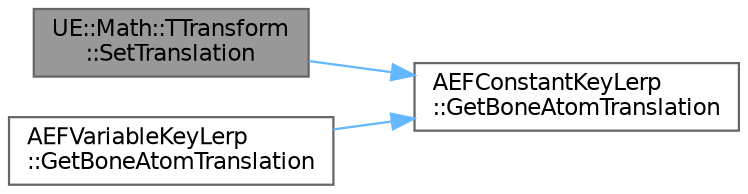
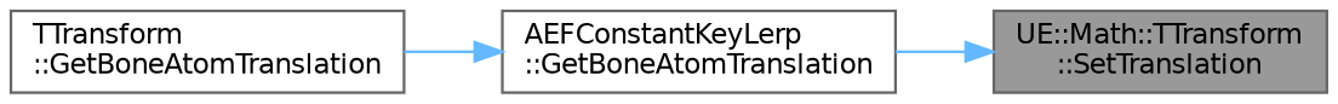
  digraph {
    fontname="DejaVu Sans"
    rankdir=RL
    node [color=grey40 fillcolor=white fontname="DejaVu Sans" fontsize=10 shape=box style=filled]
    edge [color=steelblue1 dir=back fontname="DejaVu Sans" fontsize=10 labelfontname=Helvetica labelfontsize=10 style=solid]
    n1 [color=gray40 fillcolor=grey60 fontcolor=black height=0.2 label="UE::Math::TTransform\l::SetTranslation" width=0.4]
    n2 [height=0.2 label="AEFConstantKeyLerp\l::GetBoneAtomTranslation" width=0.4]
-   n3 [height=0.2 label="AEFVariableKeyLerp\l::GetBoneAtomTranslation" width=0.4]
-   n2 -> n1
+   n3 [height=0.2 label="TTransform\l::GetBoneAtomTranslation" width=0.4]
+   n1 -> n2
    n2 -> n3
  }
